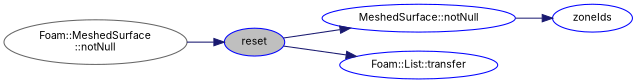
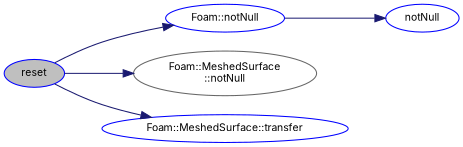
  digraph {
    fontname=Inter
    rankdir=LR
    node [color=blue fontname=Inter fontsize=10 shape=ellipse]
    edge [color=midnightblue fontname=Inter fontsize=10 labelfontname=Helvetica labelfontsize=10 style=solid]
    n1 [fillcolor=grey75 fontcolor=black height=0.2 label=reset style=filled width=0.4]
-   n2 [height=0.2 label="MeshedSurface::notNull" width=0.4]
+   n2 [height=0.2 label="Foam::notNull" width=0.4]
    n3 [color=gray40 height=0.2 label="Foam::MeshedSurface\l::notNull" width=0.4]
-   n4 [height=0.2 label="Foam::List::transfer" width=0.4]
-   n5 [height=0.2 label=zoneIds width=0.4]
+   n4 [height=0.2 label="Foam::MeshedSurface::transfer" width=0.4]
+   n5 [height=0.2 label=notNull width=0.4]
    n1 -> n2
-   n3 -> n1
+   n1 -> n3
    n1 -> n4
    n2 -> n5
  }
